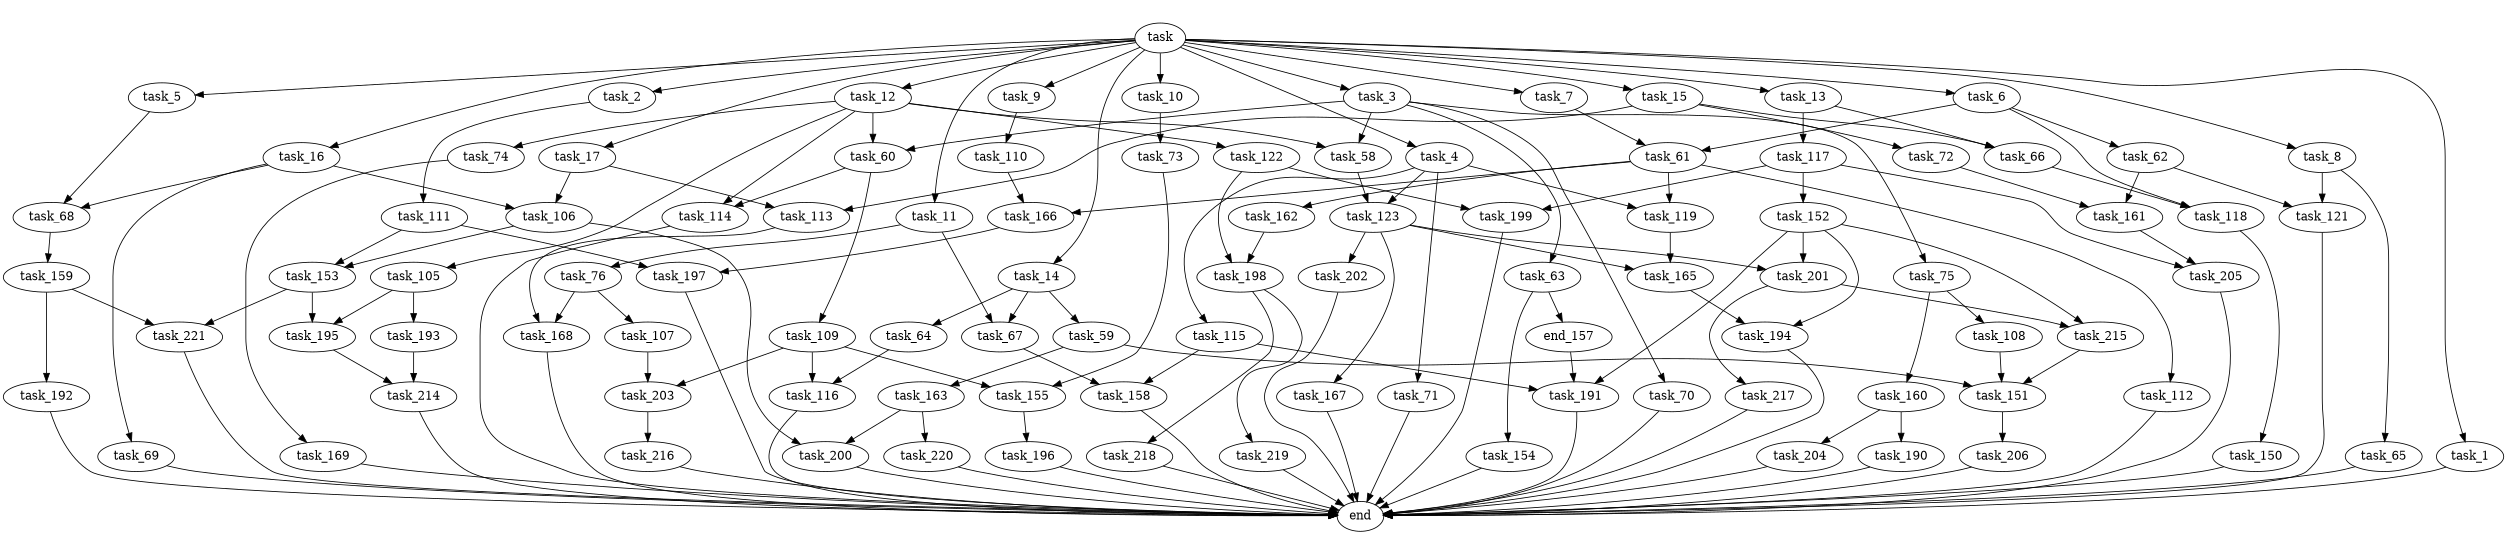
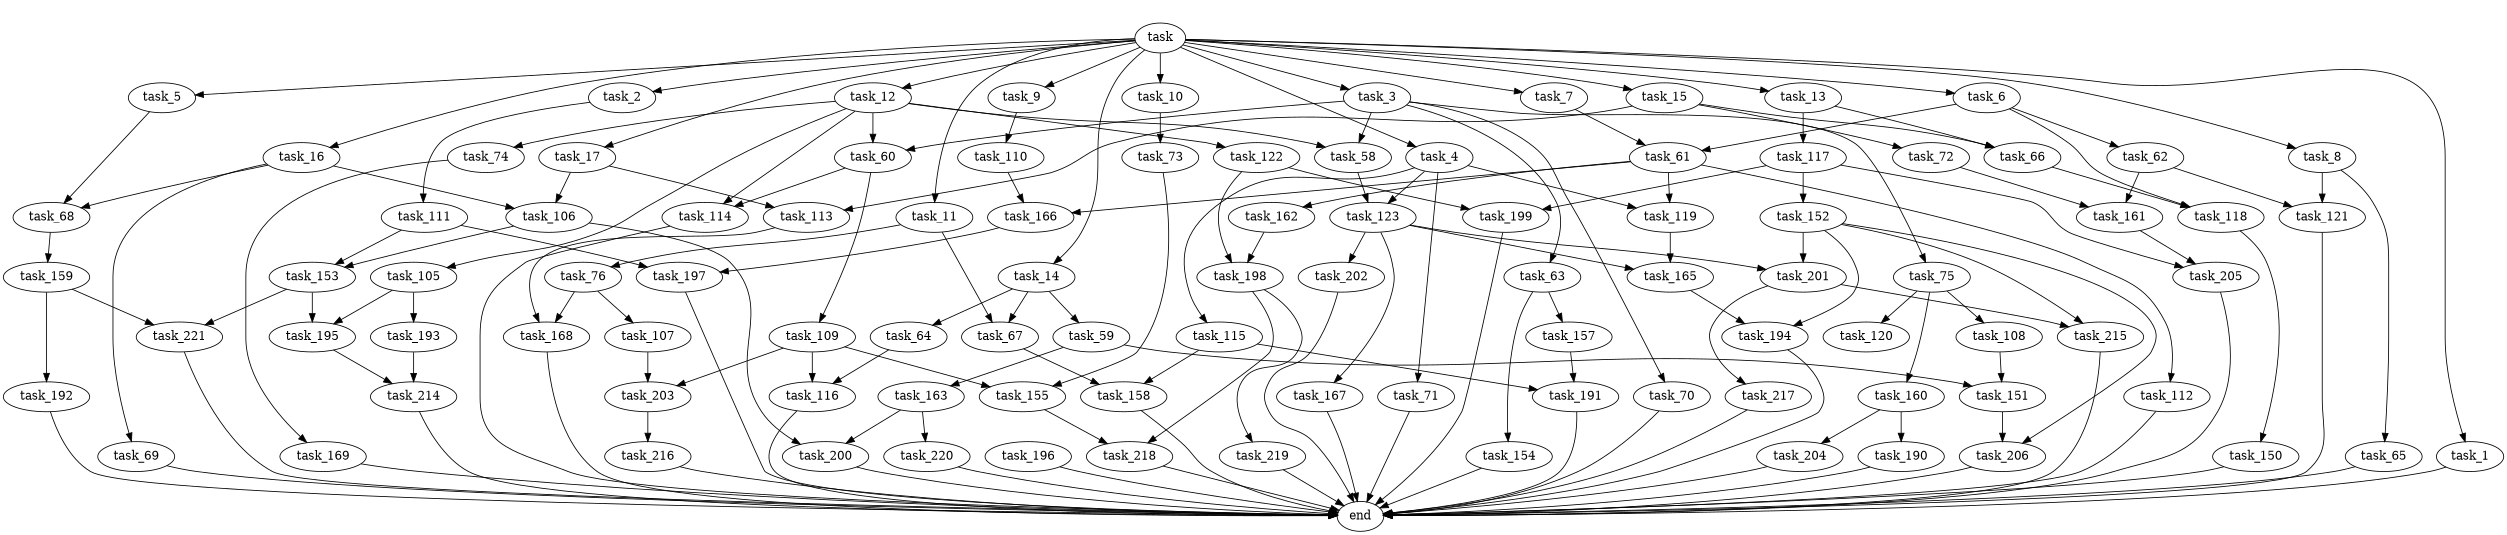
  digraph {
    task_67
    task_158
    end
    task_153
    task_221
    task_195
    task_214
    task_193
    task_12
    task_60
    task_58
    task_74
    task_114
    task_122
    task_105
    task_109
    task_123
    task_169
    task_198
    task_199
    task_201
    task_217
    task_215
    task_5
    task_68
    task_159
    task_63
-   task_157 [label=end_157]
+   task_157
    task_154
    task_191
    task_196
    task_203
    task_216
    task_17
    task_113
    task_106
    task_168
    task_200
    task_2
    task_111
    task_197
    task_121
    task_161
    task_205
    task_166
    task_116
    task_155
    task_15
    task_72
    task_66
    task_118
    task_163
    task_220
    task_167
    task_165
    task_202
    task_11
    task_76
    task_107
    task_150
    task_194
    task_64
    n63 [label=task]
    task_8
    task_1
    task_3
    task_9
    task_4
    task_16
    task_7
    task_6
    task_13
    task_10
    task_14
    task_65
    task_75
    task_70
    task_110
    task_119
    task_115
    task_71
    task_69
    task_61
    task_62
    task_117
    task_73
    task_59
    task_152
    task_206
    task_190
    task_218
    task_219
    task_160
    task_204
+   task_120
    task_108
    task_151
    task_192
    task_112
    task_162
    task_67 -> task_158
    task_158 -> end
    task_153 -> task_221
    task_153 -> task_195
    task_221 -> end
    task_195 -> task_214
    task_214 -> end
    task_193 -> task_214
    task_12 -> task_60
    task_12 -> task_58
    task_12 -> task_74
    task_12 -> task_114
    task_12 -> task_122
    task_12 -> task_105
    task_60 -> task_114
    task_60 -> task_109
    task_58 -> task_123
    task_74 -> task_169
    task_114 -> end
    task_122 -> task_198
    task_122 -> task_199
    task_105 -> task_195
    task_105 -> task_193
    task_109 -> task_203
    task_109 -> task_116
    task_109 -> task_155
    task_123 -> task_201
    task_123 -> task_167
    task_123 -> task_165
    task_123 -> task_202
    task_169 -> end
    task_198 -> task_218
    task_198 -> task_219
    task_199 -> end
    task_201 -> task_217
    task_201 -> task_215
    task_217 -> end
-   task_215 -> task_151
+   task_215 -> end
    task_5 -> task_68
    task_68 -> task_159
    task_159 -> task_221
    task_159 -> task_192
    task_63 -> task_157
    task_63 -> task_154
    task_157 -> task_191
    task_154 -> end
    task_191 -> end
    task_196 -> end
    task_203 -> task_216
    task_216 -> end
    task_17 -> task_113
    task_17 -> task_106
    task_113 -> task_168
    task_106 -> task_153
    task_106 -> task_200
    task_168 -> end
    task_200 -> end
    task_2 -> task_111
    task_111 -> task_153
    task_111 -> task_197
    task_197 -> end
    task_121 -> end
    task_161 -> task_205
    task_205 -> end
    task_166 -> task_197
    task_116 -> end
-   task_155 -> task_196
+   task_155 -> task_218
    task_15 -> task_113
    task_15 -> task_72
    task_15 -> task_66
    task_72 -> task_161
    task_66 -> task_118
    task_118 -> task_150
    task_163 -> task_200
    task_163 -> task_220
    task_220 -> end
    task_167 -> end
    task_165 -> task_194
    task_202 -> end
    task_11 -> task_67
    task_11 -> task_76
    task_76 -> task_168
    task_76 -> task_107
    task_107 -> task_203
    task_150 -> end
    task_194 -> end
    task_64 -> task_116
    n63 -> task_12
    n63 -> task_5
    n63 -> task_17
    n63 -> task_2
    n63 -> task_15
    n63 -> task_11
    n63 -> task_8
    n63 -> task_1
    n63 -> task_3
    n63 -> task_9
    n63 -> task_4
    n63 -> task_16
    n63 -> task_7
    n63 -> task_6
    n63 -> task_13
    n63 -> task_10
    n63 -> task_14
    task_8 -> task_121
    task_8 -> task_65
    task_1 -> end
    task_3 -> task_60
    task_3 -> task_58
    task_3 -> task_63
    task_3 -> task_75
    task_3 -> task_70
    task_9 -> task_110
    task_4 -> task_123
    task_4 -> task_119
    task_4 -> task_115
    task_4 -> task_71
    task_16 -> task_68
    task_16 -> task_106
    task_16 -> task_69
    task_7 -> task_61
    task_6 -> task_118
    task_6 -> task_61
    task_6 -> task_62
    task_13 -> task_66
    task_13 -> task_117
    task_10 -> task_73
    task_14 -> task_67
    task_14 -> task_64
    task_14 -> task_59
    task_65 -> end
    task_75 -> task_160
+   task_75 -> task_120
    task_75 -> task_108
    task_70 -> end
    task_110 -> task_166
    task_119 -> task_165
    task_115 -> task_158
    task_115 -> task_191
    task_71 -> end
    task_69 -> end
    task_61 -> task_166
    task_61 -> task_119
    task_61 -> task_112
    task_61 -> task_162
    task_62 -> task_121
    task_62 -> task_161
    task_117 -> task_199
    task_117 -> task_205
    task_117 -> task_152
    task_73 -> task_155
    task_59 -> task_163
    task_59 -> task_151
    task_152 -> task_201
    task_152 -> task_215
    task_152 -> task_194
-   task_152 -> task_191
+   task_152 -> task_206
    task_206 -> end
    task_190 -> end
    task_218 -> end
    task_219 -> end
    task_160 -> task_190
    task_160 -> task_204
    task_204 -> end
    task_108 -> task_151
    task_151 -> task_206
    task_192 -> end
    task_112 -> end
    task_162 -> task_198
  }
